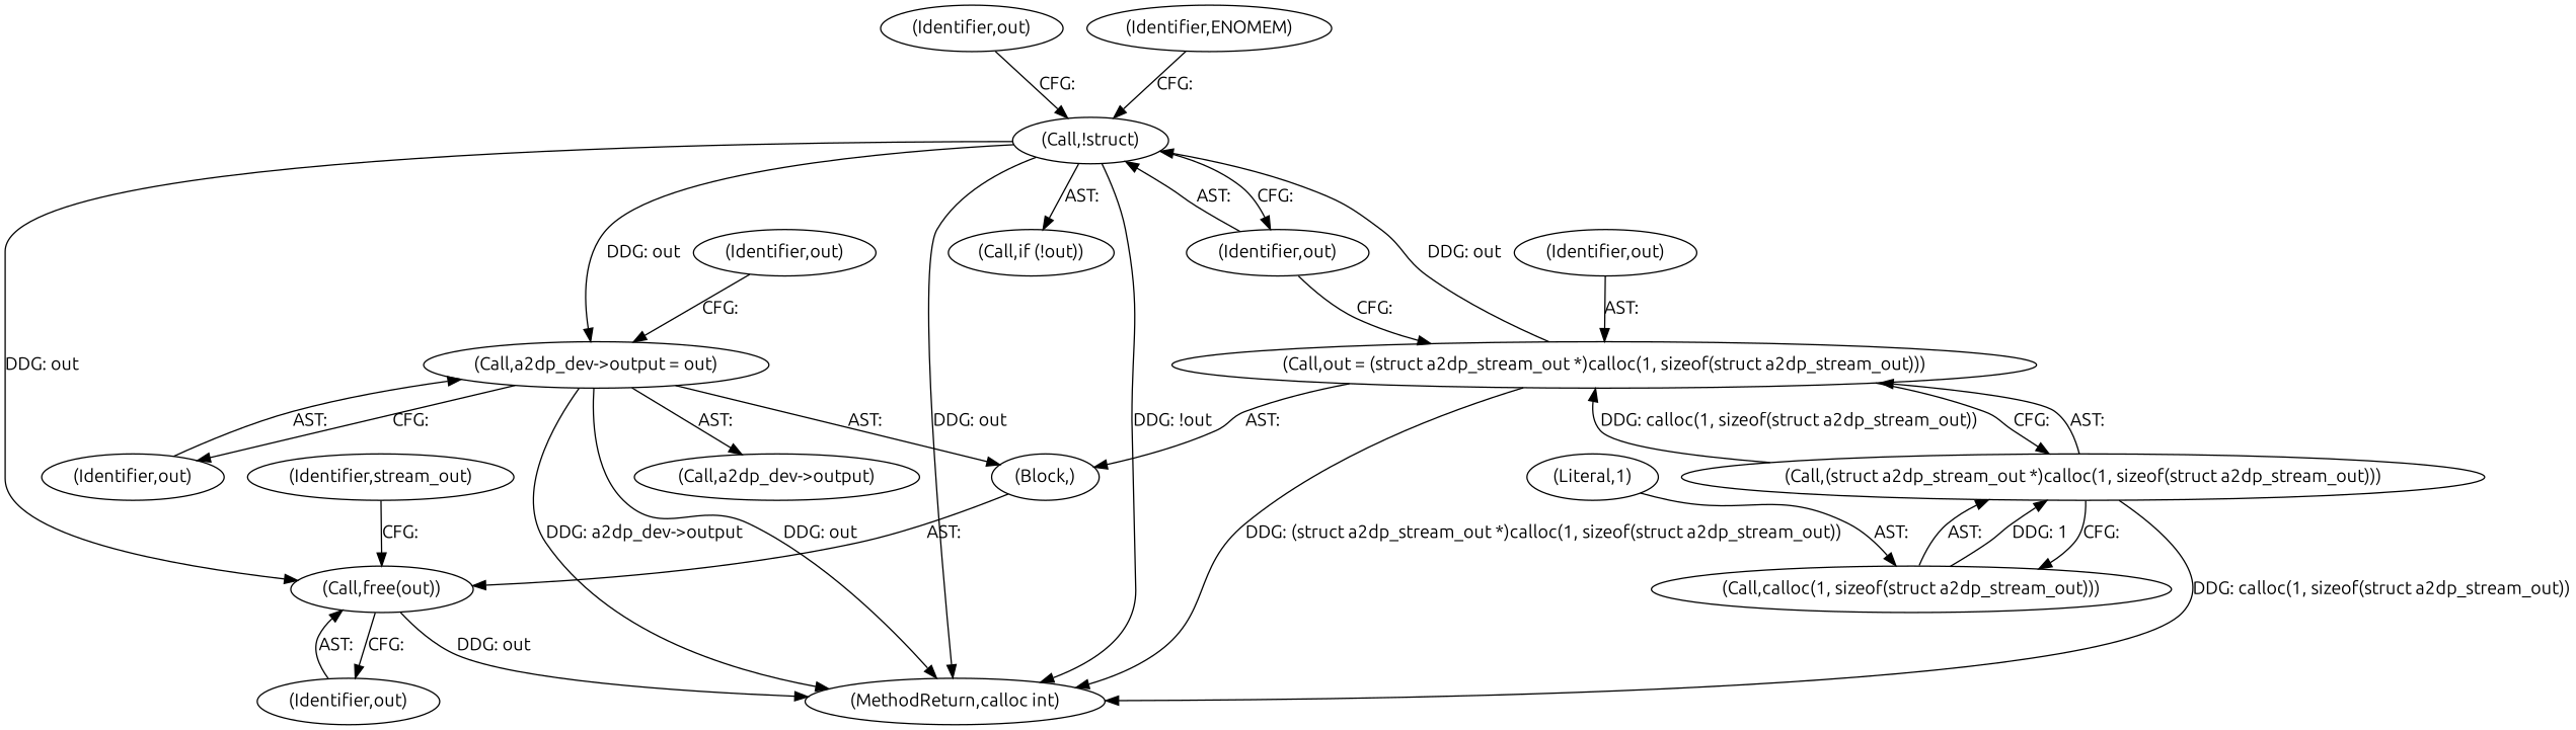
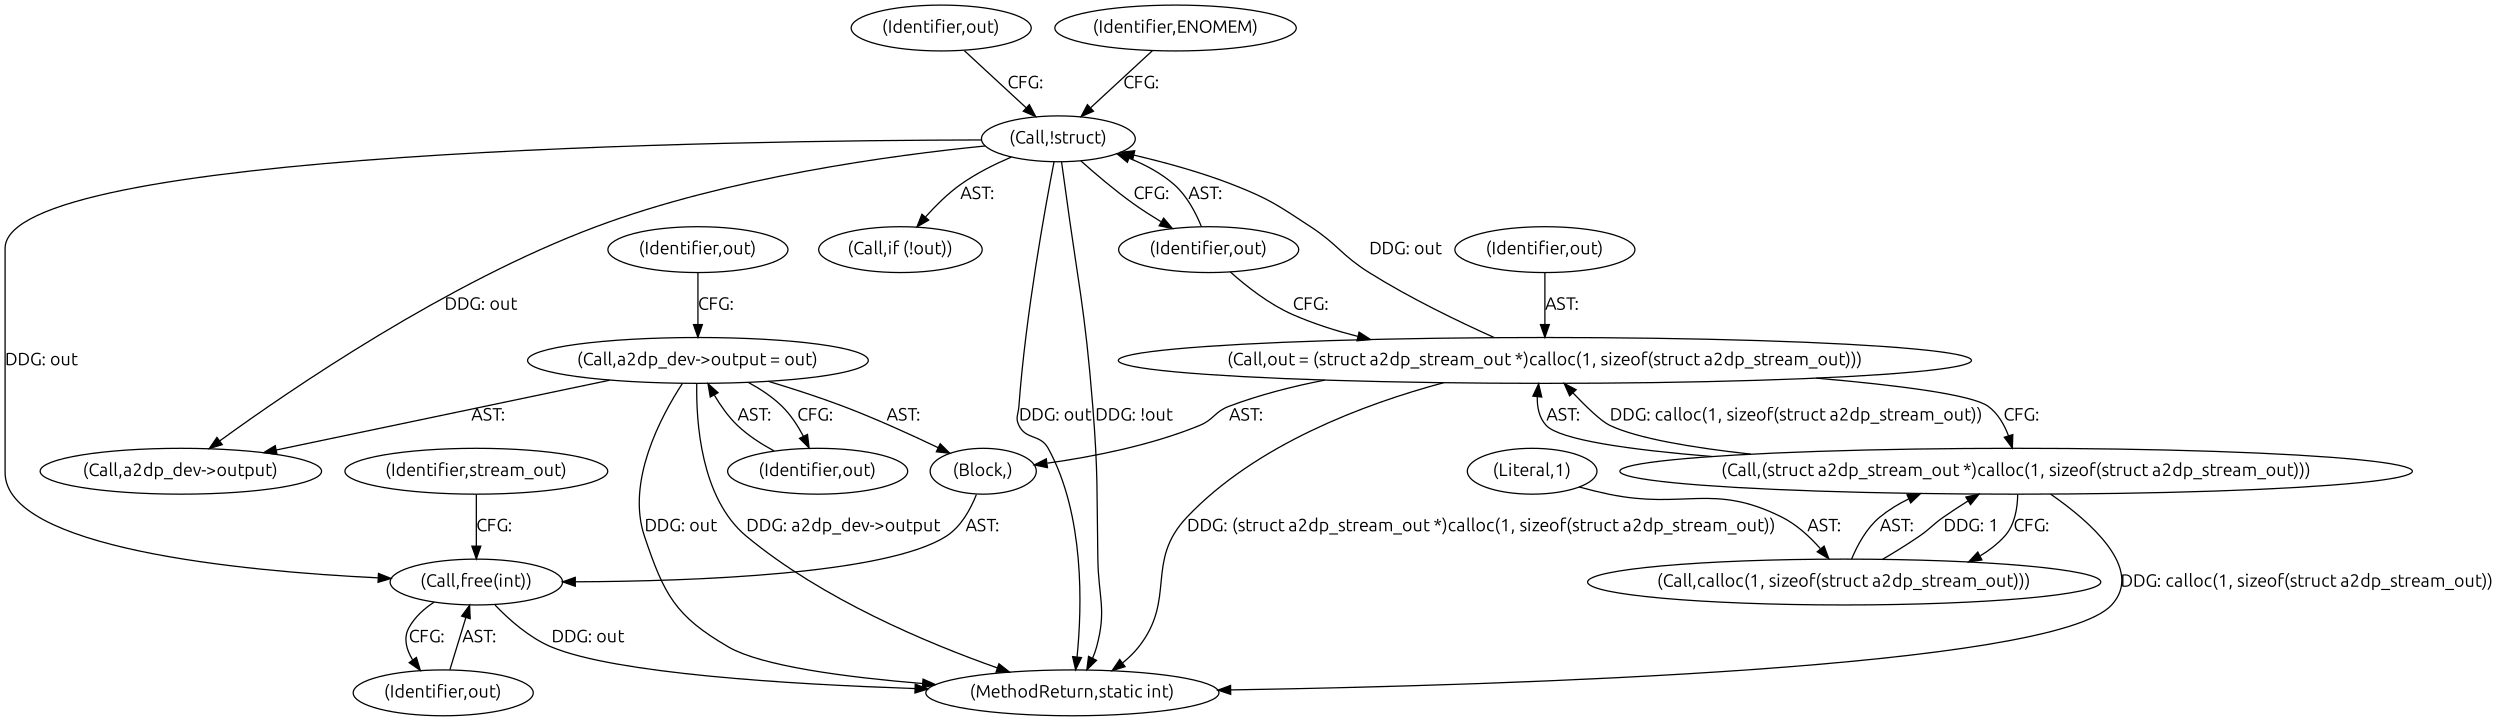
  digraph {
    fontname=Ubuntu
    node [fontname=Ubuntu]
    edge [fontname=Ubuntu]
    n1 [label="(Call,!struct)"]
    n2 [label="(Call,a2dp_dev->output = out)"]
-   n3 [label="(Call,free(out))"]
+   n3 [label="(Call,free(int))"]
    n4 [label="(Call,if (!out))"]
-   n5 [label="(MethodReturn,calloc int)"]
+   n5 [label="(MethodReturn,static int)"]
    n6 [label="(Identifier,out)"]
    n7 [label="(Block,)"]
    n8 [label="(Identifier,out)"]
    n9 [label="(Call,a2dp_dev->output)"]
    n10 [label="(Identifier,out)"]
    n11 [label="(Call,out = (struct a2dp_stream_out *)calloc(1, sizeof(struct a2dp_stream_out)))"]
    n12 [label="(Call,(struct a2dp_stream_out *)calloc(1, sizeof(struct a2dp_stream_out)))"]
    n13 [label="(Call,calloc(1, sizeof(struct a2dp_stream_out)))"]
    n14 [label="(Identifier,stream_out)"]
    n15 [label="(Identifier,out)"]
    n16 [label="(Identifier,out)"]
    n17 [label="(Identifier,out)"]
    n18 [label="(Literal,1)"]
    n19 [label="(Identifier,ENOMEM)"]
-   n1 -> n2 [label="DDG: out"]
+   n1 -> n9 [label="DDG: out"]
    n1 -> n3 [label="DDG: out"]
    n1 -> n4 [label="AST: "]
    n1 -> n5 [label="DDG: out"]
    n1 -> n5 [label="DDG: !out"]
    n1 -> n6 [label="CFG: "]
    n2 -> n5 [label="DDG: out"]
    n2 -> n5 [label="DDG: a2dp_dev->output"]
    n2 -> n7 [label="AST: "]
    n2 -> n8 [label="CFG: "]
    n2 -> n9 [label="AST: "]
    n3 -> n5 [label="DDG: out"]
    n3 -> n10 [label="CFG: "]
    n6 -> n1 [label="AST: "]
    n6 -> n11 [label="CFG: "]
    n7 -> n3 [label="AST: "]
    n8 -> n2 [label="AST: "]
    n10 -> n3 [label="AST: "]
    n11 -> n1 [label="DDG: out"]
    n11 -> n5 [label="DDG: (struct a2dp_stream_out *)calloc(1, sizeof(struct a2dp_stream_out))"]
    n11 -> n7 [label="AST: "]
    n11 -> n12 [label="CFG: "]
    n12 -> n5 [label="DDG: calloc(1, sizeof(struct a2dp_stream_out))"]
    n12 -> n11 [label="AST: "]
    n12 -> n11 [label="DDG: calloc(1, sizeof(struct a2dp_stream_out))"]
    n12 -> n13 [label="CFG: "]
    n13 -> n12 [label="AST: "]
    n13 -> n12 [label="DDG: 1"]
    n14 -> n3 [label="CFG: "]
    n15 -> n1 [label="CFG: "]
    n16 -> n2 [label="CFG: "]
    n17 -> n11 [label="AST: "]
    n18 -> n13 [label="AST: "]
    n19 -> n1 [label="CFG: "]
  }
